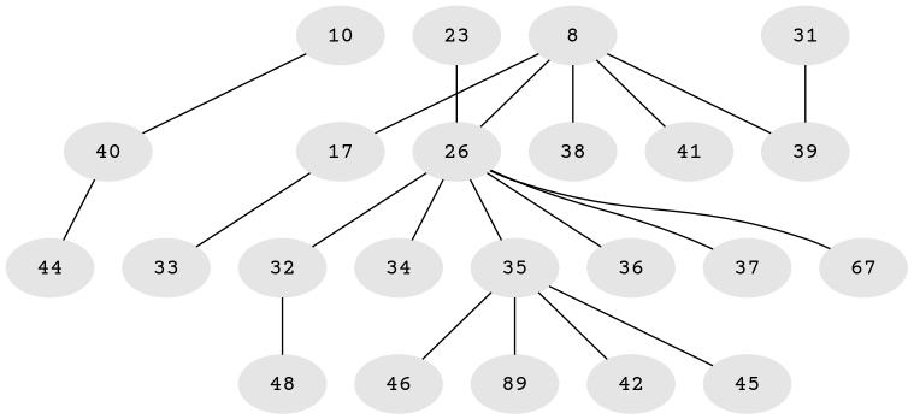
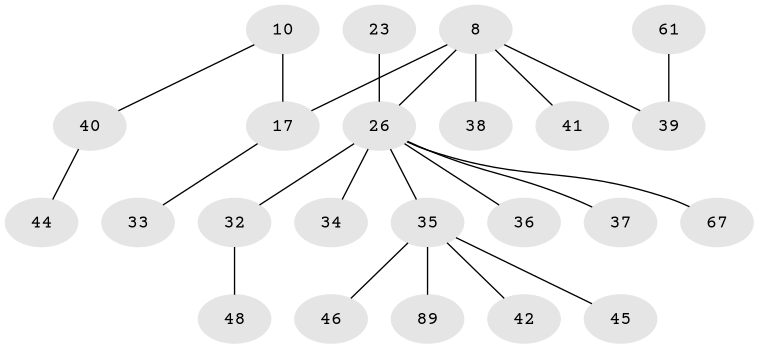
  graph {
    fontname="Courier Prime"
    node [color=gray90 fontname="Courier Prime" style=filled]
    edge [fontname="Courier Prime"]
    8 [super="+6"]
    17 [super="+9"]
    26 [super="+2+20+7"]
    38 [super="+16+22"]
    39 [super="+18"]
    41 [super="+21"]
    33
    32 [super="+24"]
    34 [super="+30"]
    35 [super="+11+13+28"]
    36
    37
    n13 [label=67]
    10 [super="+4"]
    40 [super="+27"]
    44
    23
    48
    42
    45
    46
    n22 [label=89]
-   31
+   31 [label=61]
    8 -- 17 [weight=3]
    8 -- 26 [weight=3]
    8 -- 38
    8 -- 39 [weight=3]
    8 -- 41
    17 -- 33
    26 -- 32
    26 -- 34
    26 -- 35
    26 -- 36
    26 -- 37
    26 -- n13
    32 -- 48
    35 -- 42
    35 -- 45
    35 -- 46
    35 -- n22
+   10 -- 17 [weight=2]
    10 -- 40
    40 -- 44
    23 -- 26
    31 -- 39
  }
